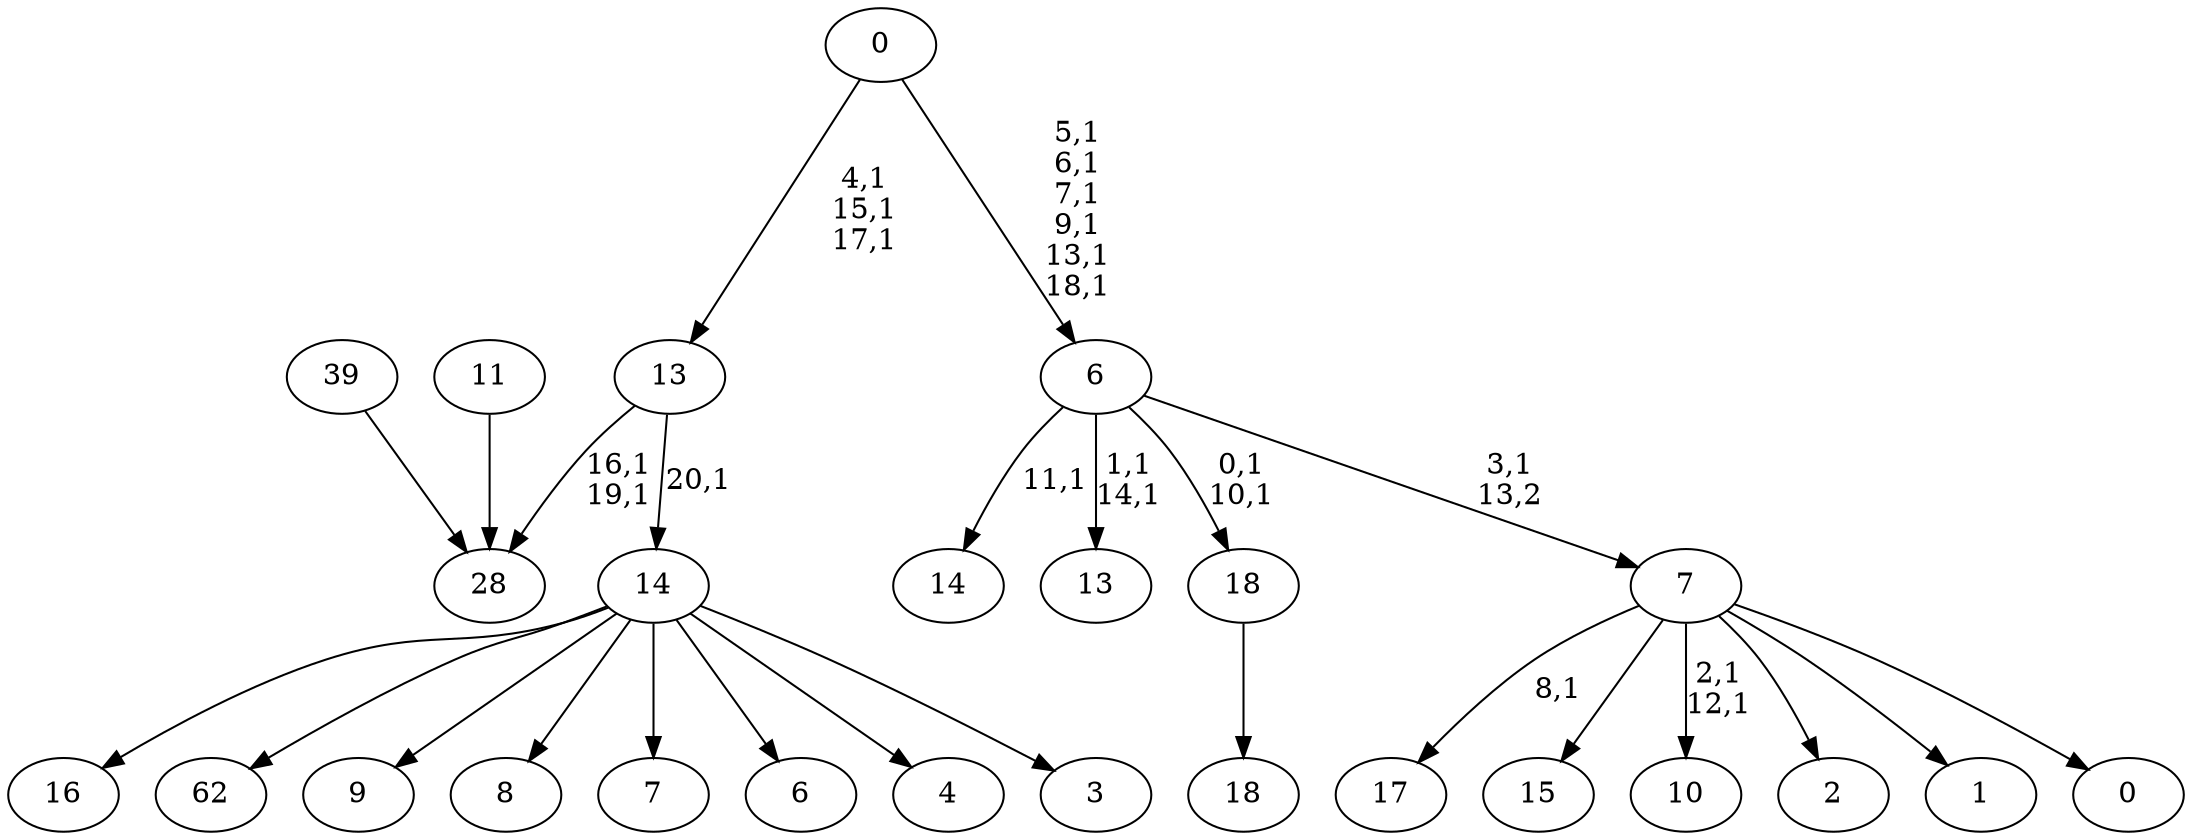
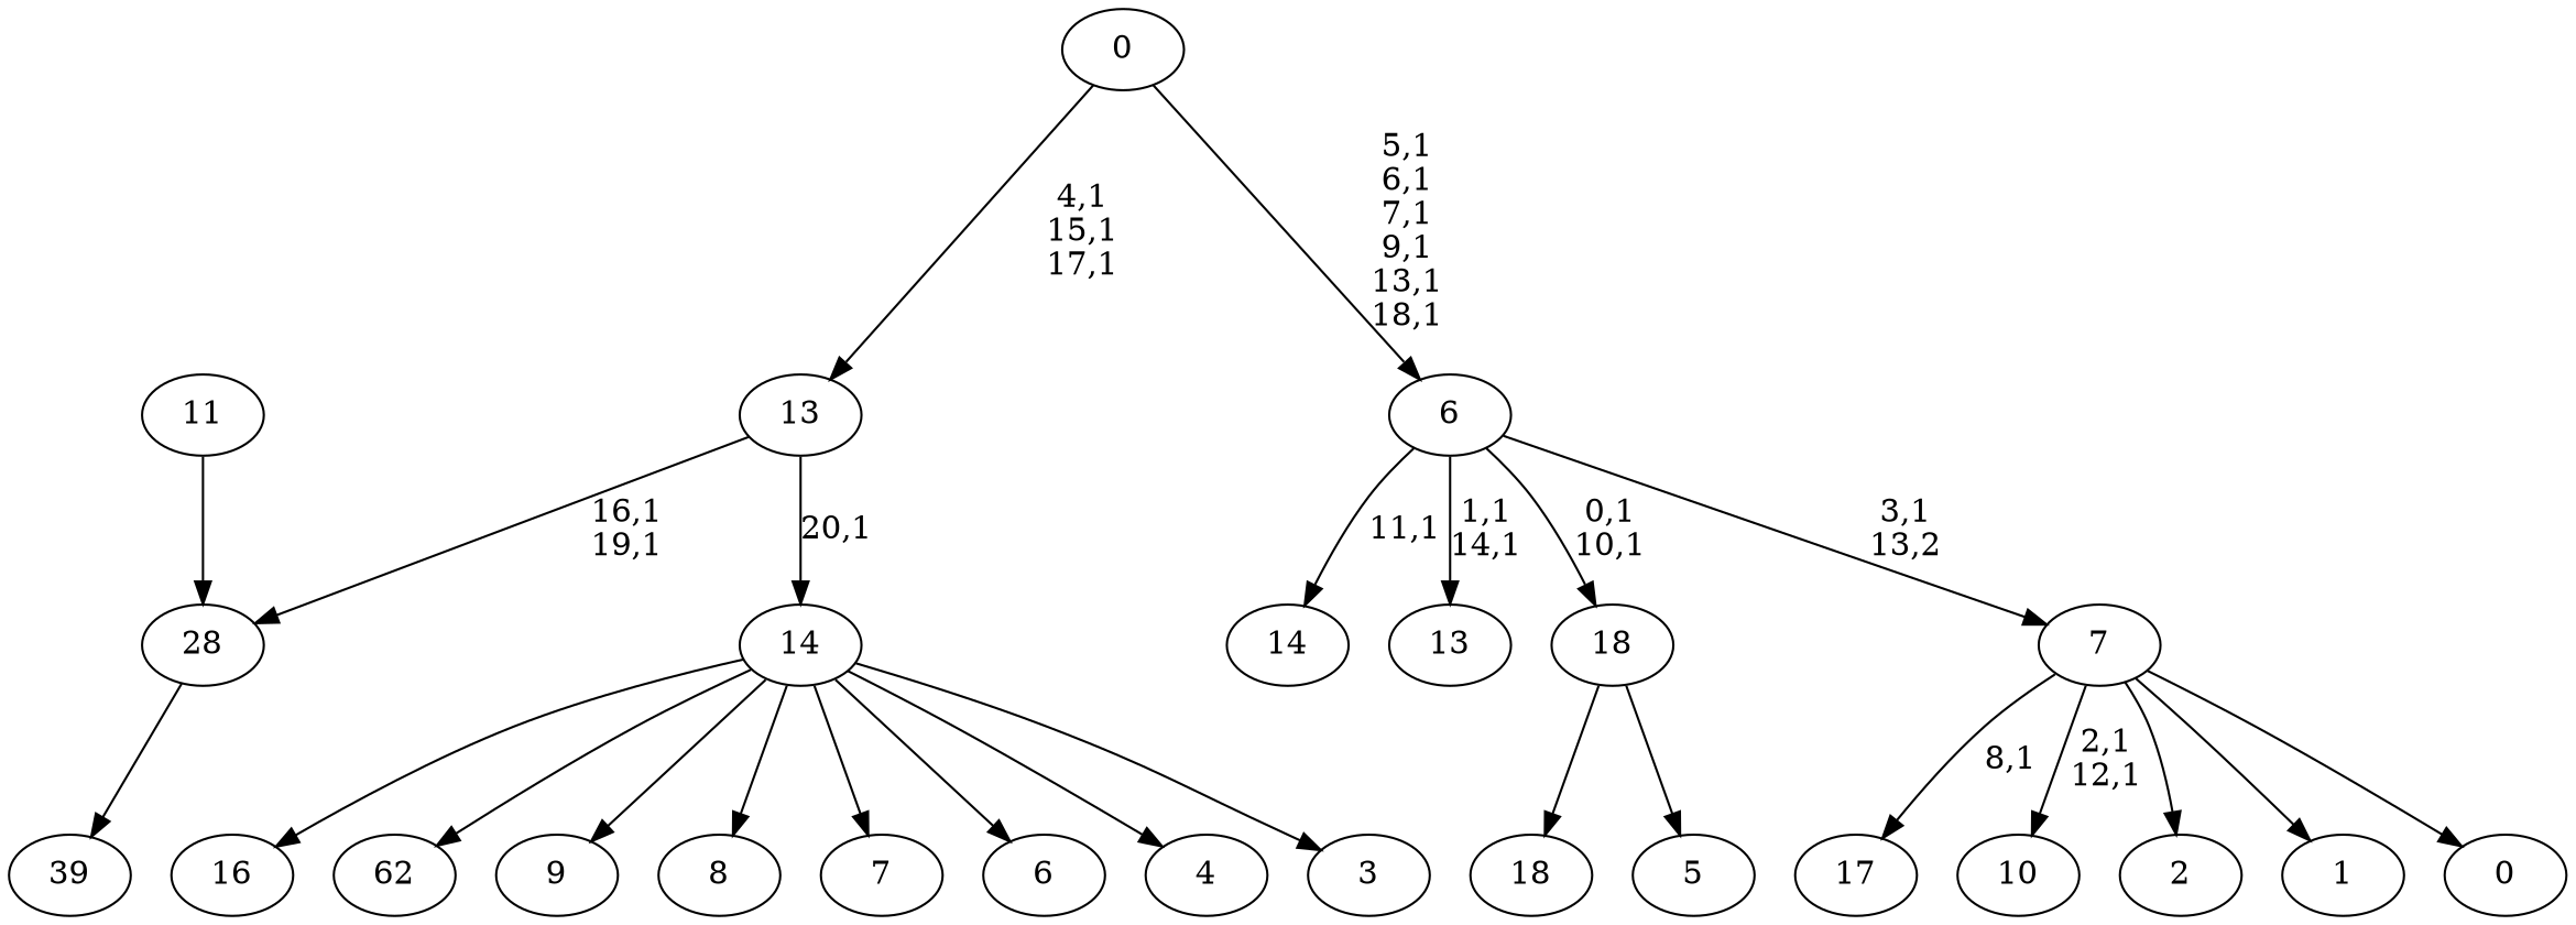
  digraph {
    n1 [label=39]
    n2 [label=18]
    n3 [label=17]
    n4 [label=16]
-   n5 [label=15]
    n6 [label=14]
    n7 [label=13]
    n8 [label=62]
    n9 [label=11]
    28
    n11 [label=10]
    n12 [label=9]
    n13 [label=8]
    n14 [label=7]
    n15 [label=6]
+   n16 [label=5]
    18
    n18 [label=4]
    n19 [label=3]
    14
    13
    n22 [label=2]
    n23 [label=1]
    n24 [label=0]
    7
    6
    0
    n9 -> 28
-   n1 -> 28
+   28 -> n1
    18 -> n2
+   18 -> n16
    14 -> n4
    14 -> n8
    14 -> n12
    14 -> n13
    14 -> n14
    14 -> n15
    14 -> n18
    14 -> n19
    13 -> 28 [label="16,1\n19,1"]
    13 -> 14 [label="20,1"]
    7 -> n3 [label="8,1"]
-   7 -> n5
    7 -> n11 [label="2,1\n12,1"]
    7 -> n22
    7 -> n23
    7 -> n24
    6 -> n6 [label="11,1"]
    6 -> n7 [label="1,1\n14,1"]
    6 -> 18 [label="0,1\n10,1"]
    6 -> 7 [label="3,1\n13,2"]
    0 -> 13 [label="4,1\n15,1\n17,1"]
    0 -> 6 [label="5,1\n6,1\n7,1\n9,1\n13,1\n18,1"]
  }
